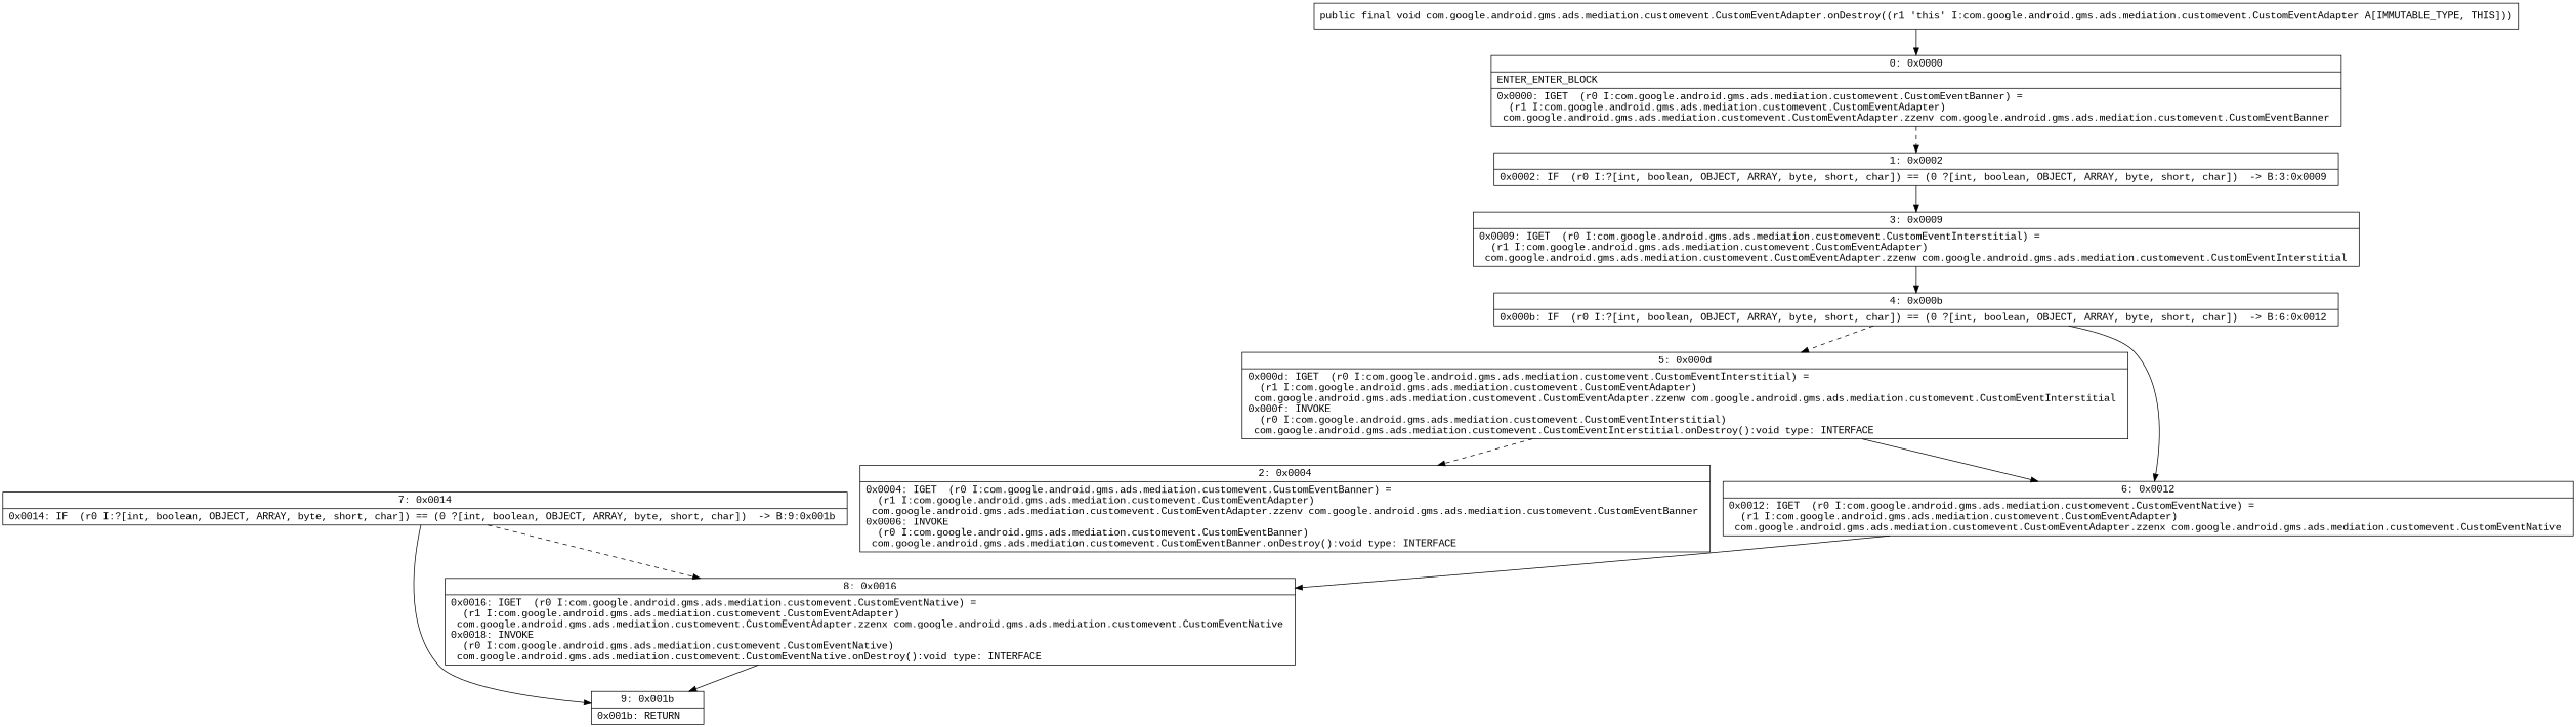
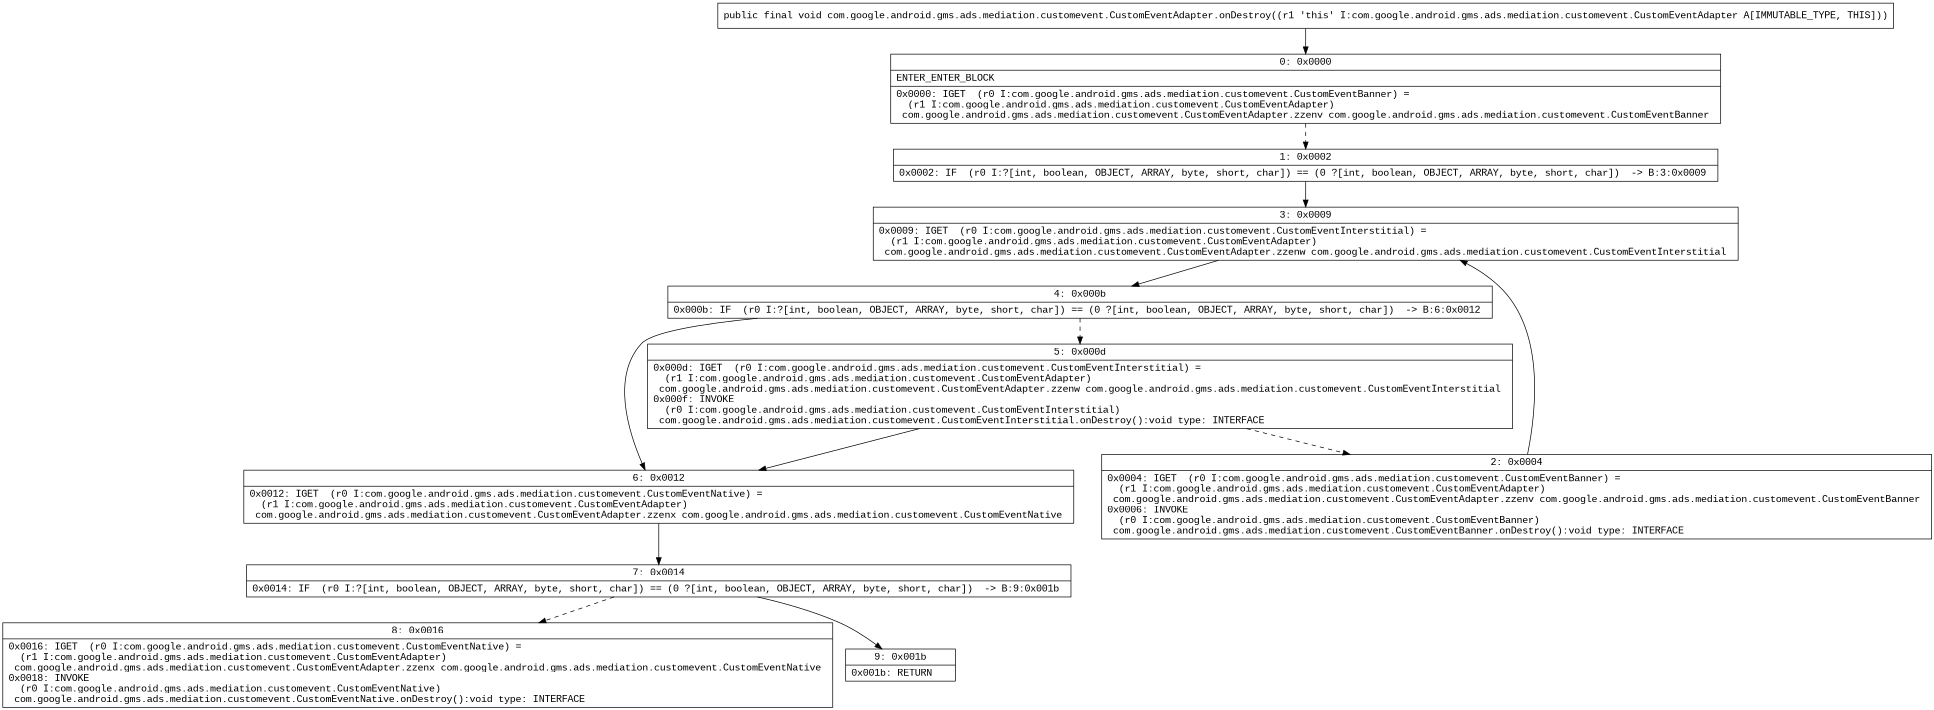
  digraph {
    fontname="Liberation Mono"
    node [fontname="Liberation Mono" shape=record]
    edge [fontname="Liberation Mono"]
    n1 [label="{0\:\ 0x0000|ENTER_ENTER_BLOCK\l|0x0000: IGET  (r0 I:com.google.android.gms.ads.mediation.customevent.CustomEventBanner) = \l  (r1 I:com.google.android.gms.ads.mediation.customevent.CustomEventAdapter)\l com.google.android.gms.ads.mediation.customevent.CustomEventAdapter.zzenv com.google.android.gms.ads.mediation.customevent.CustomEventBanner \l}"]
    n2 [label="{1\:\ 0x0002|0x0002: IF  (r0 I:?[int, boolean, OBJECT, ARRAY, byte, short, char]) == (0 ?[int, boolean, OBJECT, ARRAY, byte, short, char])  \-\> B:3:0x0009 \l}"]
    n3 [label="{3\:\ 0x0009|0x0009: IGET  (r0 I:com.google.android.gms.ads.mediation.customevent.CustomEventInterstitial) = \l  (r1 I:com.google.android.gms.ads.mediation.customevent.CustomEventAdapter)\l com.google.android.gms.ads.mediation.customevent.CustomEventAdapter.zzenw com.google.android.gms.ads.mediation.customevent.CustomEventInterstitial \l}"]
    n4 [label="{2\:\ 0x0004|0x0004: IGET  (r0 I:com.google.android.gms.ads.mediation.customevent.CustomEventBanner) = \l  (r1 I:com.google.android.gms.ads.mediation.customevent.CustomEventAdapter)\l com.google.android.gms.ads.mediation.customevent.CustomEventAdapter.zzenv com.google.android.gms.ads.mediation.customevent.CustomEventBanner \l0x0006: INVOKE  \l  (r0 I:com.google.android.gms.ads.mediation.customevent.CustomEventBanner)\l com.google.android.gms.ads.mediation.customevent.CustomEventBanner.onDestroy():void type: INTERFACE \l}"]
    n5 [label="{4\:\ 0x000b|0x000b: IF  (r0 I:?[int, boolean, OBJECT, ARRAY, byte, short, char]) == (0 ?[int, boolean, OBJECT, ARRAY, byte, short, char])  \-\> B:6:0x0012 \l}"]
    n6 [label="{5\:\ 0x000d|0x000d: IGET  (r0 I:com.google.android.gms.ads.mediation.customevent.CustomEventInterstitial) = \l  (r1 I:com.google.android.gms.ads.mediation.customevent.CustomEventAdapter)\l com.google.android.gms.ads.mediation.customevent.CustomEventAdapter.zzenw com.google.android.gms.ads.mediation.customevent.CustomEventInterstitial \l0x000f: INVOKE  \l  (r0 I:com.google.android.gms.ads.mediation.customevent.CustomEventInterstitial)\l com.google.android.gms.ads.mediation.customevent.CustomEventInterstitial.onDestroy():void type: INTERFACE \l}"]
    n7 [label="{6\:\ 0x0012|0x0012: IGET  (r0 I:com.google.android.gms.ads.mediation.customevent.CustomEventNative) = \l  (r1 I:com.google.android.gms.ads.mediation.customevent.CustomEventAdapter)\l com.google.android.gms.ads.mediation.customevent.CustomEventAdapter.zzenx com.google.android.gms.ads.mediation.customevent.CustomEventNative \l}"]
    n8 [label="{7\:\ 0x0014|0x0014: IF  (r0 I:?[int, boolean, OBJECT, ARRAY, byte, short, char]) == (0 ?[int, boolean, OBJECT, ARRAY, byte, short, char])  \-\> B:9:0x001b \l}"]
    n9 [label="{8\:\ 0x0016|0x0016: IGET  (r0 I:com.google.android.gms.ads.mediation.customevent.CustomEventNative) = \l  (r1 I:com.google.android.gms.ads.mediation.customevent.CustomEventAdapter)\l com.google.android.gms.ads.mediation.customevent.CustomEventAdapter.zzenx com.google.android.gms.ads.mediation.customevent.CustomEventNative \l0x0018: INVOKE  \l  (r0 I:com.google.android.gms.ads.mediation.customevent.CustomEventNative)\l com.google.android.gms.ads.mediation.customevent.CustomEventNative.onDestroy():void type: INTERFACE \l}"]
    n10 [label="{9\:\ 0x001b|0x001b: RETURN   \l}"]
    n11 [label="{public final void com.google.android.gms.ads.mediation.customevent.CustomEventAdapter.onDestroy((r1 'this' I:com.google.android.gms.ads.mediation.customevent.CustomEventAdapter A[IMMUTABLE_TYPE, THIS])) }"]
    n1 -> n2 [style=dashed]
    n2 -> n3
    n3 -> n5
+   n4 -> n3
    n5 -> n6 [style=dashed]
    n5 -> n7
    n6 -> n4 [style=dashed]
    n6 -> n7
-   n7 -> n9
+   n7 -> n8
    n8 -> n9 [style=dashed]
    n8 -> n10
-   n9 -> n10
    n11 -> n1
  }
